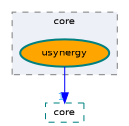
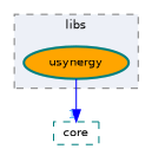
  digraph {
    compound=true
    node [color=teal fontname=Helvetica fontsize=10]
    n1 [fillcolor=orange height=0.2 label=usynergy shape=ellipse style="filled,bold" width=0.4]
    n2 [fillcolor=white height=0.2 label=core shape=box style="filled,dashed" width=0.4]
    subgraph cluster_1 {
      bgcolor="#edf0f7"
      fontname=Helvetica
      fontsize=10
-     label=core
+     label=libs
      pencolor=grey50
      style="filled,dashed"
      n1
    }
    n1 -> n2 [color=blue fontcolor=steelblue1 fontname=Helvetica fontsize=10 headlabel=1 labeldistance=1.5 labelfontname=Helvetica labelfontsize=10]
  }
